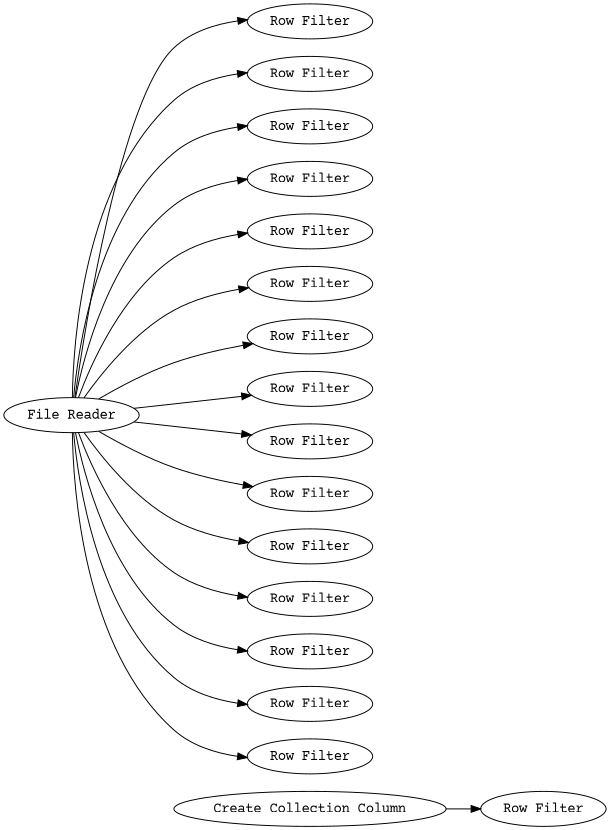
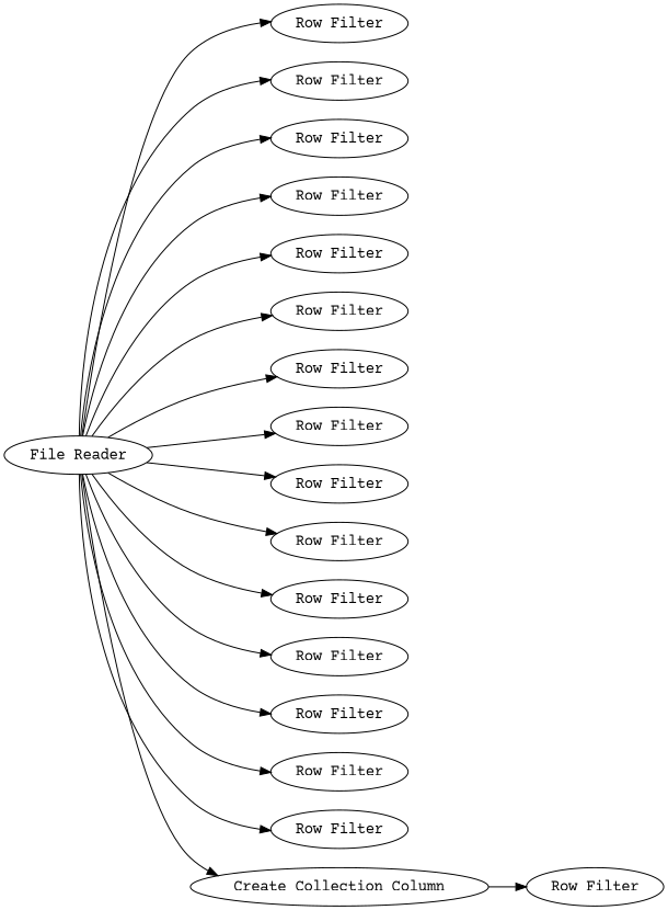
  digraph {
    rankdir=LR
    fontname="Courier Prime"
    node [fontname="Courier Prime"]
    edge [fontname="Courier Prime"]
    n1 [label="Row Filter"]
    n2 [label="Row Filter"]
    n3 [label="Row Filter"]
    n4 [label="Row Filter"]
    n5 [label="Row Filter"]
    n6 [label="Row Filter"]
    n7 [label="Row Filter"]
    n8 [label="Row Filter"]
    n9 [label="Row Filter"]
    n10 [label="Row Filter"]
    n11 [label="Row Filter"]
    n12 [label="Row Filter"]
    n13 [label="Row Filter"]
    n14 [label="Row Filter"]
    n15 [label="Row Filter"]
    n16 [label="Create Collection Column"]
    n17 [label="Row Filter"]
    n18 [label="File Reader"]
    n16 -> n17
    n18 -> n1
    n18 -> n2
    n18 -> n3
    n18 -> n4
    n18 -> n5
    n18 -> n6
    n18 -> n7
    n18 -> n8
    n18 -> n9
    n18 -> n10
    n18 -> n11
    n18 -> n12
    n18 -> n13
    n18 -> n14
    n18 -> n15
+   n18 -> n16
  }
